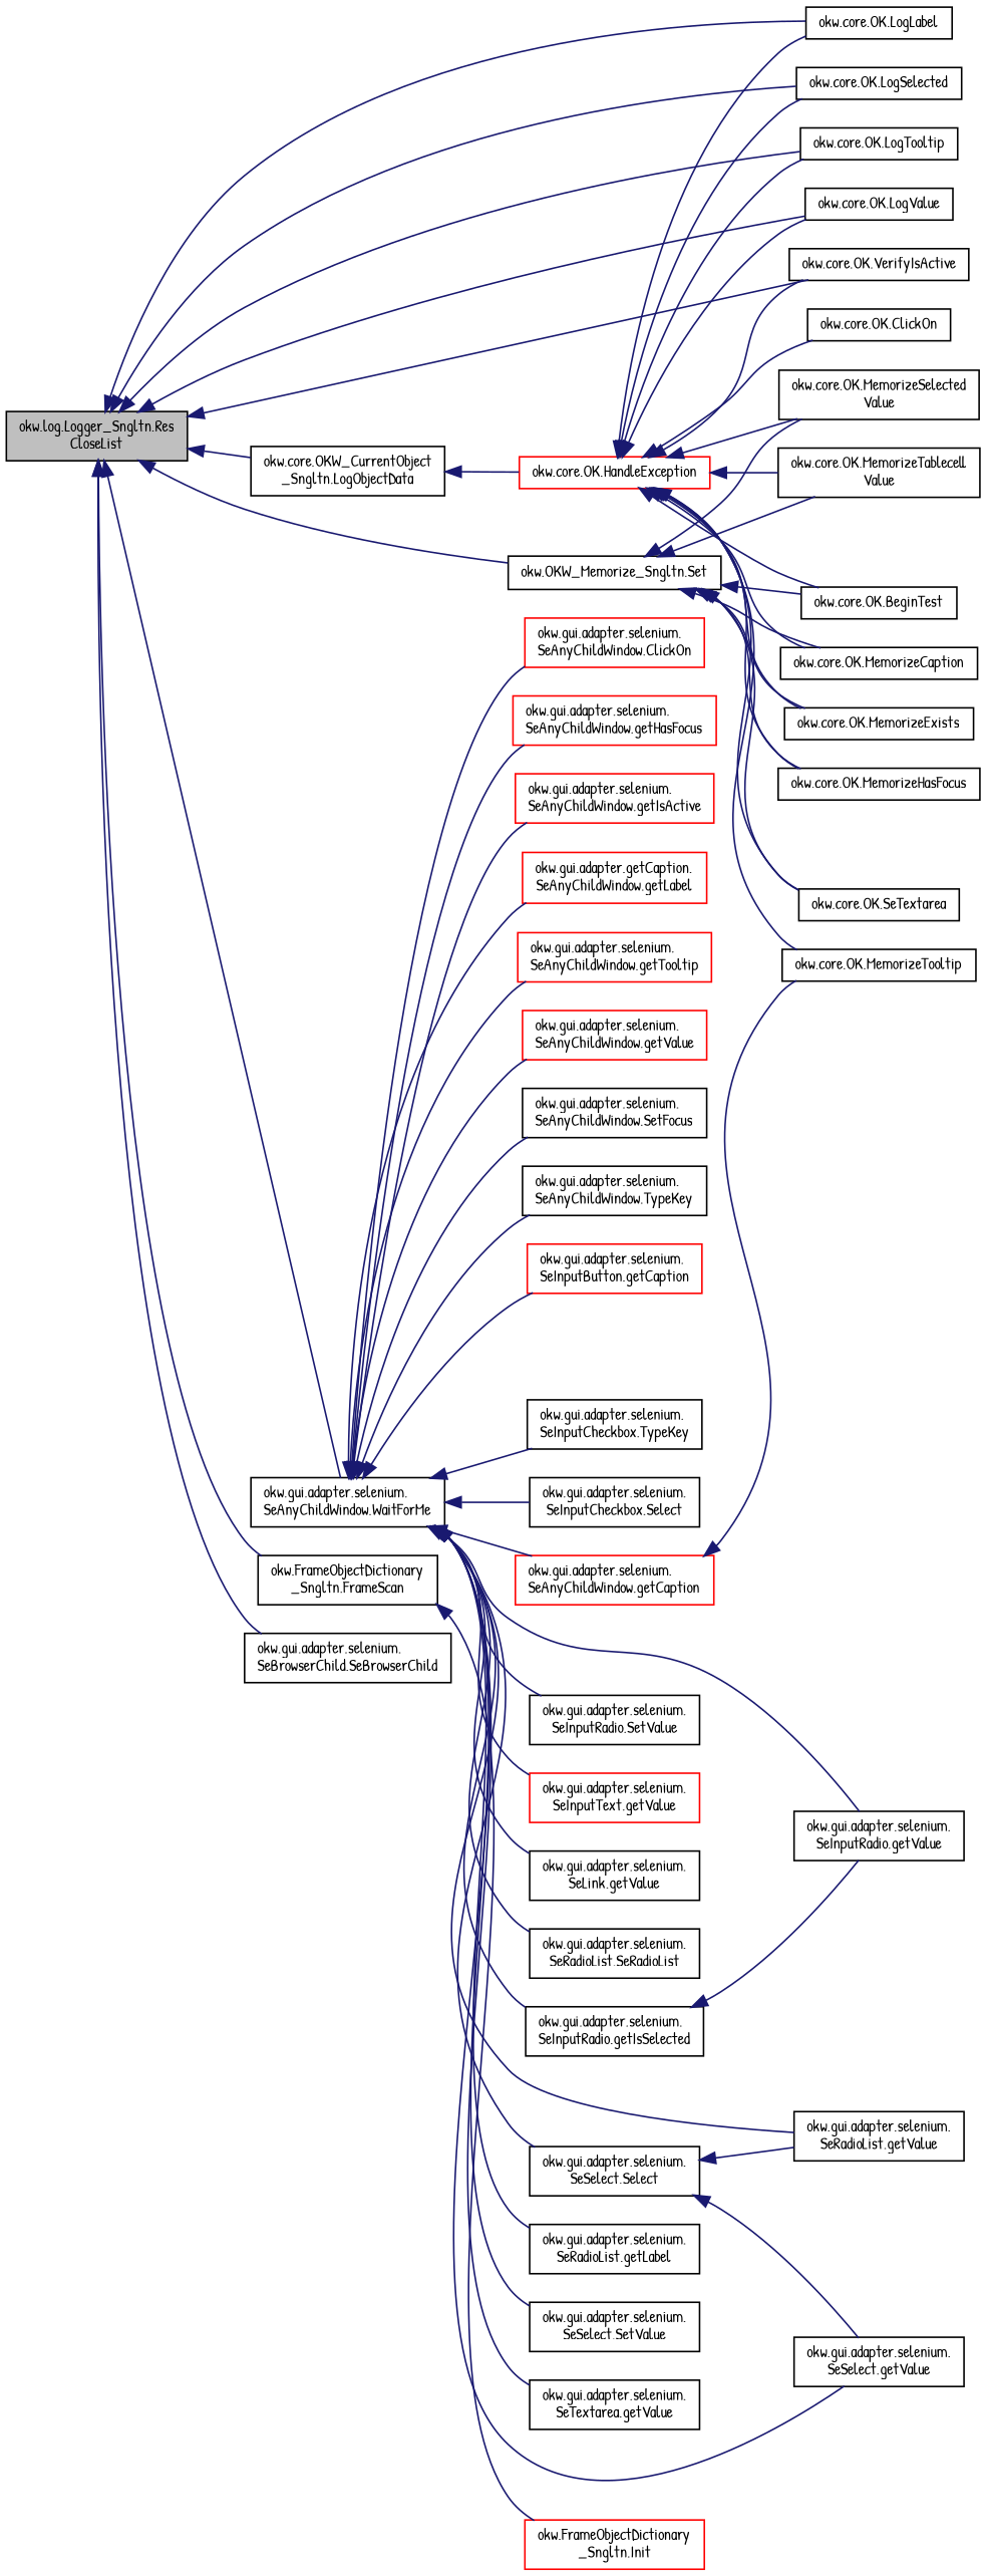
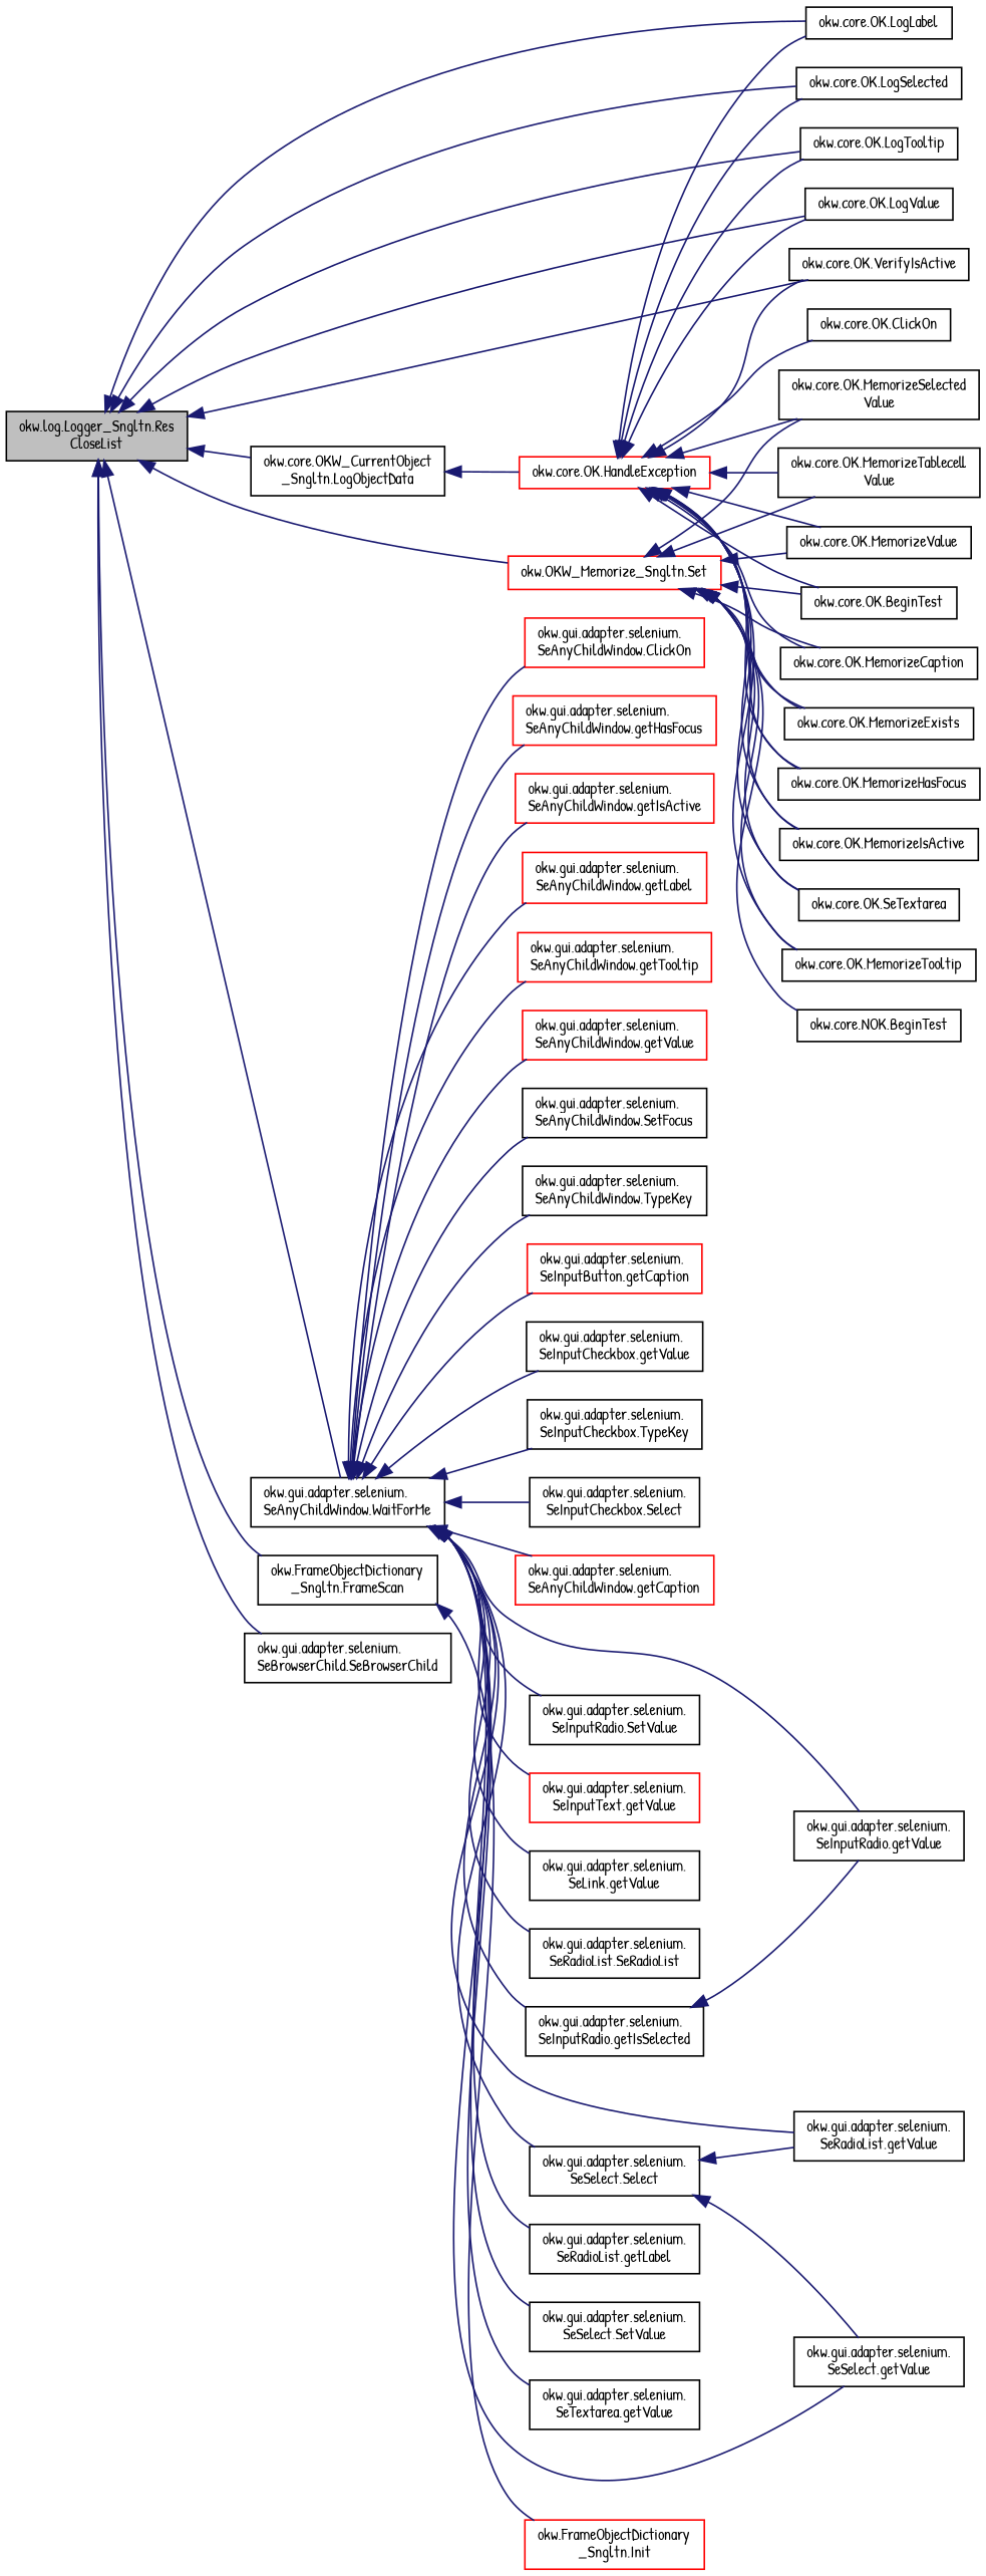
  digraph {
    fontname="Patrick Hand"
    rankdir=LR
    node [color=black fillcolor=white fontname="Patrick Hand" fontsize=10 shape=record style=filled]
    edge [color=midnightblue dir=back fontname="Patrick Hand" fontsize=10 labelfontname=Helvetica labelfontsize=10 style=solid]
    n1 [fillcolor=grey75 fontcolor=black height=0.2 label="okw.log.Logger_Sngltn.Res\lCloseList" width=0.4]
    n2 [height=0.2 label="okw.core.OK.LogLabel" width=0.4]
    n3 [height=0.2 label="okw.core.OK.LogSelected" width=0.4]
    n4 [height=0.2 label="okw.core.OK.LogTooltip" width=0.4]
    n5 [height=0.2 label="okw.core.OK.LogValue" width=0.4]
    n6 [height=0.2 label="okw.core.OK.VerifyIsActive" width=0.4]
    n7 [height=0.2 label="okw.core.OKW_CurrentObject\l_Sngltn.LogObjectData" width=0.4]
    n8 [height=0.2 label="okw.FrameObjectDictionary\l_Sngltn.FrameScan" width=0.4]
-   n9 [height=0.2 label="okw.OKW_Memorize_Sngltn.Set" width=0.4]
+   n9 [color=red height=0.2 label="okw.OKW_Memorize_Sngltn.Set" width=0.4]
    n10 [height=0.2 label="okw.gui.adapter.selenium.\lSeAnyChildWindow.WaitForMe" width=0.4]
    n11 [height=0.2 label="okw.gui.adapter.selenium.\lSeBrowserChild.SeBrowserChild" width=0.4]
    n12 [color=red height=0.2 label="okw.core.OK.HandleException" width=0.4]
    n13 [color=red height=0.2 label="okw.FrameObjectDictionary\l_Sngltn.Init" width=0.4]
    n14 [height=0.2 label="okw.core.OK.BeginTest" width=0.4]
    n15 [height=0.2 label="okw.core.OK.MemorizeCaption" width=0.4]
    n16 [height=0.2 label="okw.core.OK.MemorizeExists" width=0.4]
    n17 [height=0.2 label="okw.core.OK.MemorizeHasFocus" width=0.4]
+   n18 [height=0.2 label="okw.core.OK.MemorizeIsActive" width=0.4]
    n19 [height=0.2 label="okw.core.OK.SeTextarea" width=0.4]
    n20 [height=0.2 label="okw.core.OK.MemorizeSelected\lValue" width=0.4]
    n21 [height=0.2 label="okw.core.OK.MemorizeTablecell\lValue" width=0.4]
    n22 [height=0.2 label="okw.core.OK.MemorizeTooltip" width=0.4]
+   n23 [height=0.2 label="okw.core.OK.MemorizeValue" width=0.4]
+   n24 [height=0.2 label="okw.core.NOK.BeginTest" width=0.4]
    n25 [color=red height=0.2 label="okw.gui.adapter.selenium.\lSeAnyChildWindow.ClickOn" width=0.4]
    n26 [color=red height=0.2 label="okw.gui.adapter.selenium.\lSeAnyChildWindow.getCaption" width=0.4]
    n27 [color=red height=0.2 label="okw.gui.adapter.selenium.\lSeAnyChildWindow.getHasFocus" width=0.4]
    n28 [color=red height=0.2 label="okw.gui.adapter.selenium.\lSeAnyChildWindow.getIsActive" width=0.4]
-   n29 [color=red height=0.2 label="okw.gui.adapter.getCaption.\lSeAnyChildWindow.getLabel" width=0.4]
+   n29 [color=red height=0.2 label="okw.gui.adapter.selenium.\lSeAnyChildWindow.getLabel" width=0.4]
    n30 [color=red height=0.2 label="okw.gui.adapter.selenium.\lSeAnyChildWindow.getTooltip" width=0.4]
    n31 [color=red height=0.2 label="okw.gui.adapter.selenium.\lSeAnyChildWindow.getValue" width=0.4]
    n32 [height=0.2 label="okw.gui.adapter.selenium.\lSeAnyChildWindow.SetFocus" width=0.4]
    n33 [height=0.2 label="okw.gui.adapter.selenium.\lSeAnyChildWindow.TypeKey" width=0.4]
    n34 [color=red height=0.2 label="okw.gui.adapter.selenium.\lSeInputButton.getCaption" width=0.4]
+   n35 [height=0.2 label="okw.gui.adapter.selenium.\lSeInputCheckbox.getValue" width=0.4]
    n36 [height=0.2 label="okw.gui.adapter.selenium.\lSeInputCheckbox.TypeKey" width=0.4]
    n37 [height=0.2 label="okw.gui.adapter.selenium.\lSeInputCheckbox.Select" width=0.4]
    n38 [height=0.2 label="okw.gui.adapter.selenium.\lSeInputRadio.getValue" width=0.4]
    n39 [height=0.2 label="okw.gui.adapter.selenium.\lSeInputRadio.getIsSelected" width=0.4]
    n40 [height=0.2 label="okw.gui.adapter.selenium.\lSeInputRadio.SetValue" width=0.4]
    n41 [color=red height=0.2 label="okw.gui.adapter.selenium.\lSeInputText.getValue" width=0.4]
    n42 [height=0.2 label="okw.gui.adapter.selenium.\lSeLink.getValue" width=0.4]
    n43 [height=0.2 label="okw.gui.adapter.selenium.\lSeRadioList.SeRadioList" width=0.4]
    n44 [height=0.2 label="okw.gui.adapter.selenium.\lSeRadioList.getValue" width=0.4]
    n45 [height=0.2 label="okw.gui.adapter.selenium.\lSeRadioList.getLabel" width=0.4]
    n46 [height=0.2 label="okw.gui.adapter.selenium.\lSeSelect.Select" width=0.4]
    n47 [height=0.2 label="okw.gui.adapter.selenium.\lSeSelect.SetValue" width=0.4]
    n48 [height=0.2 label="okw.gui.adapter.selenium.\lSeSelect.getValue" width=0.4]
    n49 [height=0.2 label="okw.gui.adapter.selenium.\lSeTextarea.getValue" width=0.4]
    n50 [height=0.2 label="okw.core.OK.ClickOn" width=0.4]
    n1 -> n2
    n1 -> n3
    n1 -> n4
    n1 -> n5
    n1 -> n6
    n1 -> n7
    n1 -> n8
    n1 -> n9
    n1 -> n10
    n1 -> n11
    n7 -> n12
    n8 -> n13
    n9 -> n14
    n9 -> n15
    n9 -> n16
    n9 -> n17
+   n9 -> n18
    n9 -> n19
    n9 -> n20
    n9 -> n21
-   n26 -> n22
+   n9 -> n22
+   n9 -> n23
+   n9 -> n24
    n10 -> n25
    n10 -> n26
    n10 -> n27
    n10 -> n28
    n10 -> n29
    n10 -> n30
    n10 -> n31
    n10 -> n32
    n10 -> n33
    n10 -> n34
+   n10 -> n35
    n10 -> n36
    n10 -> n37
    n10 -> n38
    n10 -> n39
    n10 -> n40
    n10 -> n41
    n10 -> n42
    n10 -> n43
    n10 -> n44
    n10 -> n45
    n10 -> n46
    n10 -> n47
    n10 -> n48
    n10 -> n49
    n12 -> n2
    n12 -> n3
    n12 -> n4
    n12 -> n5
    n12 -> n6
    n12 -> n14
    n12 -> n15
    n12 -> n16
    n12 -> n17
+   n12 -> n18
    n12 -> n19
    n12 -> n20
    n12 -> n21
    n12 -> n22
+   n12 -> n23
    n12 -> n50
    n39 -> n38
    n46 -> n44
    n46 -> n48
  }
